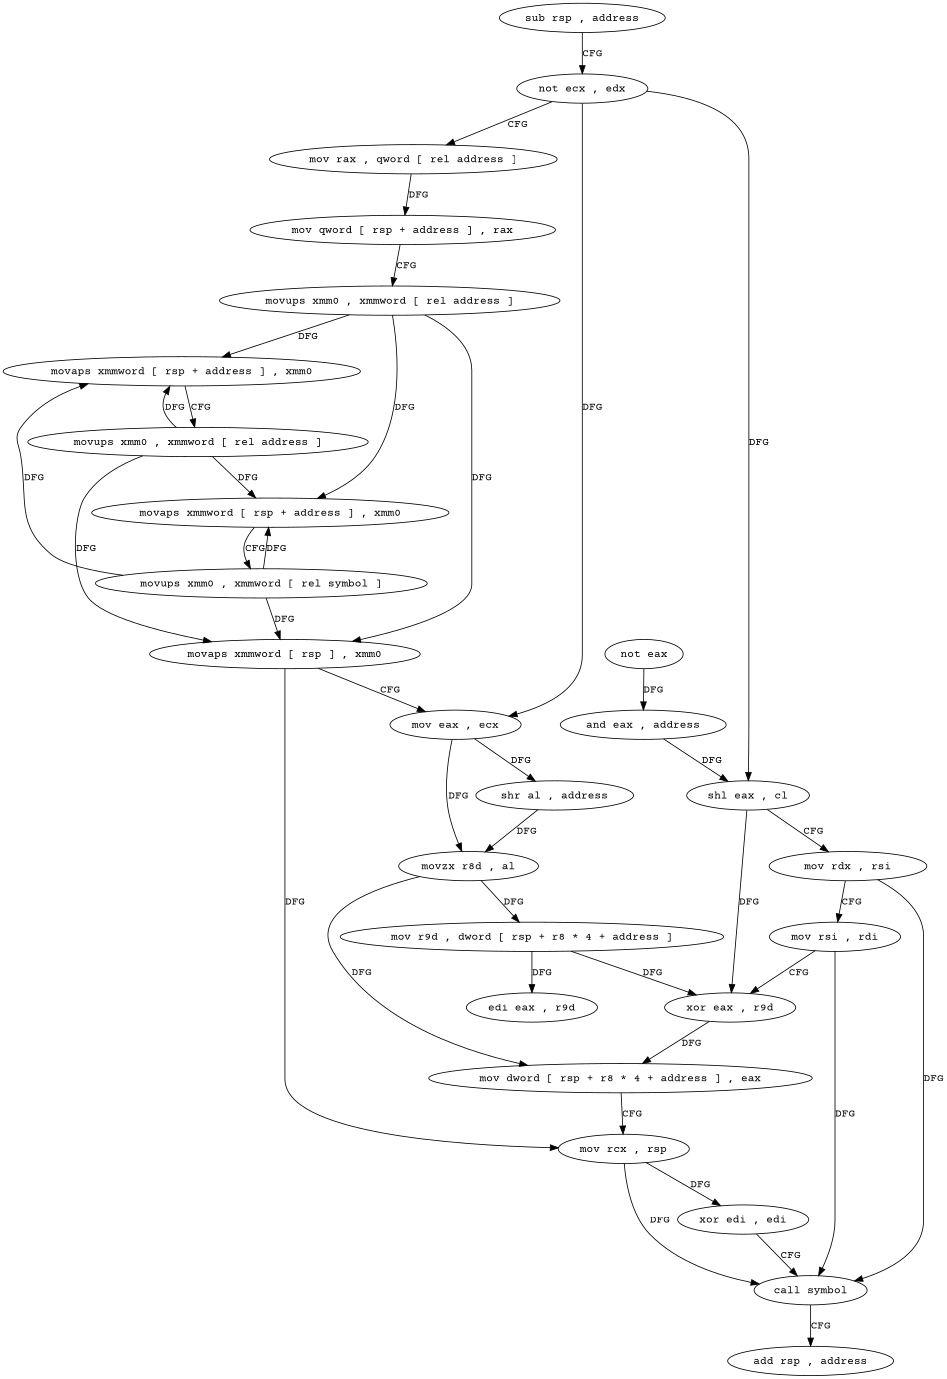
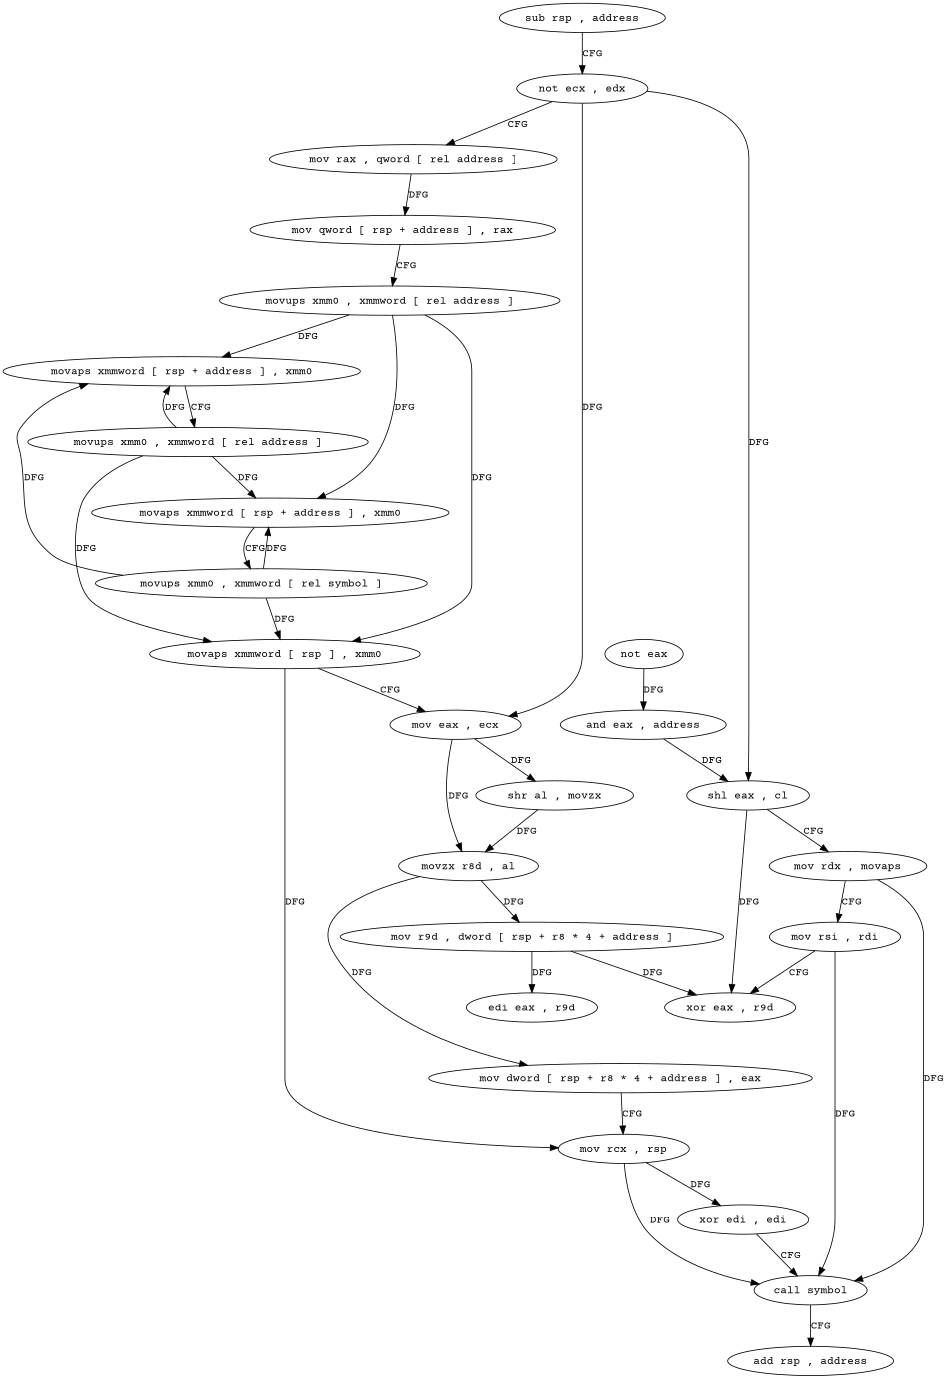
  digraph {
    fontname="Courier Prime"
    node [fontname="Courier Prime"]
    edge [fontname="Courier Prime"]
    n1 [label="sub rsp , address"]
    n2 [label="not ecx , edx"]
    n3 [label="mov rax , qword [ rel address ]"]
    n4 [label="mov eax , ecx"]
    n5 [label="shl eax , cl"]
    n6 [label="mov qword [ rsp + address ] , rax"]
-   n7 [label="shr al , address"]
+   n7 [label="shr al , movzx"]
    n8 [label="movzx r8d , al"]
    n9 [label="xor eax , r9d"]
-   n10 [label="mov rdx , rsi"]
+   n10 [label="mov rdx , movaps"]
    n11 [label="movups xmm0 , xmmword [ rel address ]"]
    n12 [label="movaps xmmword [ rsp + address ] , xmm0"]
    n13 [label="movaps xmmword [ rsp + address ] , xmm0"]
    n14 [label="movaps xmmword [ rsp ] , xmm0"]
    n15 [label="movups xmm0 , xmmword [ rel address ]"]
    n16 [label="movups xmm0 , xmmword [ rel symbol ]"]
    n17 [label="mov rcx , rsp"]
    n18 [label="call symbol"]
    n19 [label="xor edi , edi"]
    n20 [label="mov r9d , dword [ rsp + r8 * 4 + address ]"]
    n21 [label="mov dword [ rsp + r8 * 4 + address ] , eax"]
    n22 [label="edi eax , r9d"]
    n23 [label="not eax"]
    n24 [label="and eax , address"]
    n25 [label="mov rsi , rdi"]
    n26 [label="add rsp , address"]
    n1 -> n2 [label=CFG]
    n2 -> n3 [label=CFG]
    n2 -> n4 [label=DFG]
    n2 -> n5 [label=DFG]
    n3 -> n6 [label=DFG]
    n4 -> n7 [label=DFG]
    n4 -> n8 [label=DFG]
    n5 -> n9 [label=DFG]
    n5 -> n10 [label=CFG]
    n6 -> n11 [label=CFG]
    n7 -> n8 [label=DFG]
    n8 -> n20 [label=DFG]
    n8 -> n21 [label=DFG]
-   n9 -> n21 [label=DFG]
    n10 -> n18 [label=DFG]
    n10 -> n25 [label=CFG]
    n11 -> n12 [label=DFG]
    n11 -> n13 [label=DFG]
    n11 -> n14 [label=DFG]
    n12 -> n15 [label=CFG]
    n13 -> n16 [label=CFG]
    n14 -> n4 [label=CFG]
    n14 -> n17 [label=DFG]
    n15 -> n12 [label=DFG]
    n15 -> n13 [label=DFG]
    n15 -> n14 [label=DFG]
    n16 -> n12 [label=DFG]
    n16 -> n13 [label=DFG]
    n16 -> n14 [label=DFG]
    n17 -> n18 [label=DFG]
    n17 -> n19 [label=DFG]
    n18 -> n26 [label=CFG]
    n19 -> n18 [label=CFG]
    n20 -> n9 [label=DFG]
    n20 -> n22 [label=DFG]
    n21 -> n17 [label=CFG]
    n23 -> n24 [label=DFG]
    n24 -> n5 [label=DFG]
    n25 -> n9 [label=CFG]
    n25 -> n18 [label=DFG]
  }
